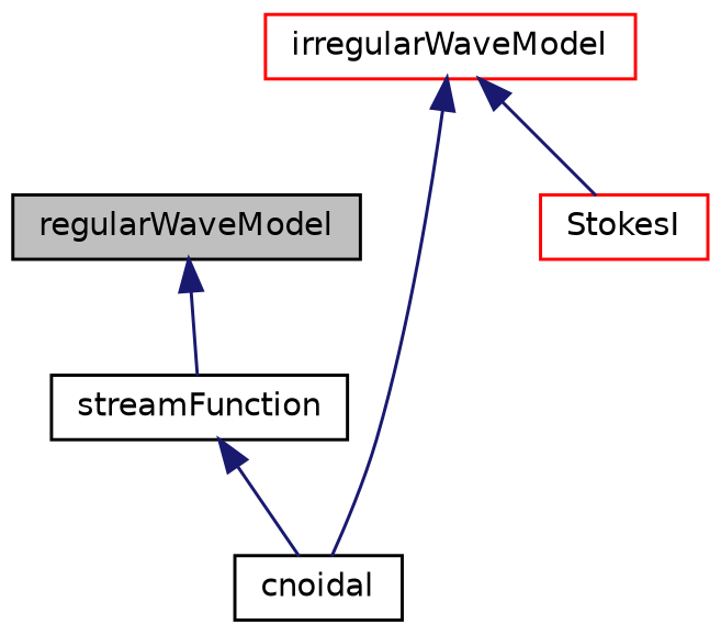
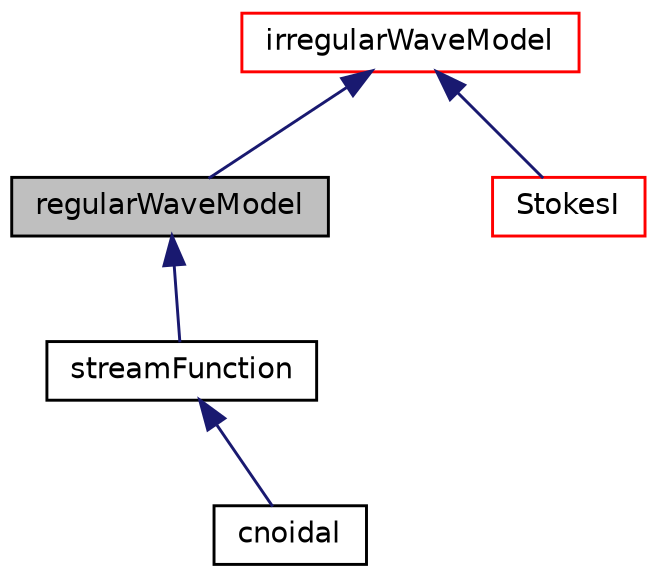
  digraph {
    node [color=black fontname=Helvetica fontsize=10 shape=record]
    edge [color=midnightblue dir=back fontname=Helvetica fontsize=10 labelfontname=Helvetica labelfontsize=10 style=solid]
    n1 [fillcolor=grey75 fontcolor=black height=0.2 label=regularWaveModel style=filled width=0.4]
    n2 [height=0.2 label=streamFunction width=0.4]
    n3 [height=0.2 label=cnoidal width=0.4]
    n4 [color=red height=0.2 label=StokesI width=0.4]
    n5 [color=red height=0.2 label=irregularWaveModel width=0.4]
    n1 -> n2
    n2 -> n3
-   n5 -> n3
+   n5 -> n1
    n5 -> n4
  }
